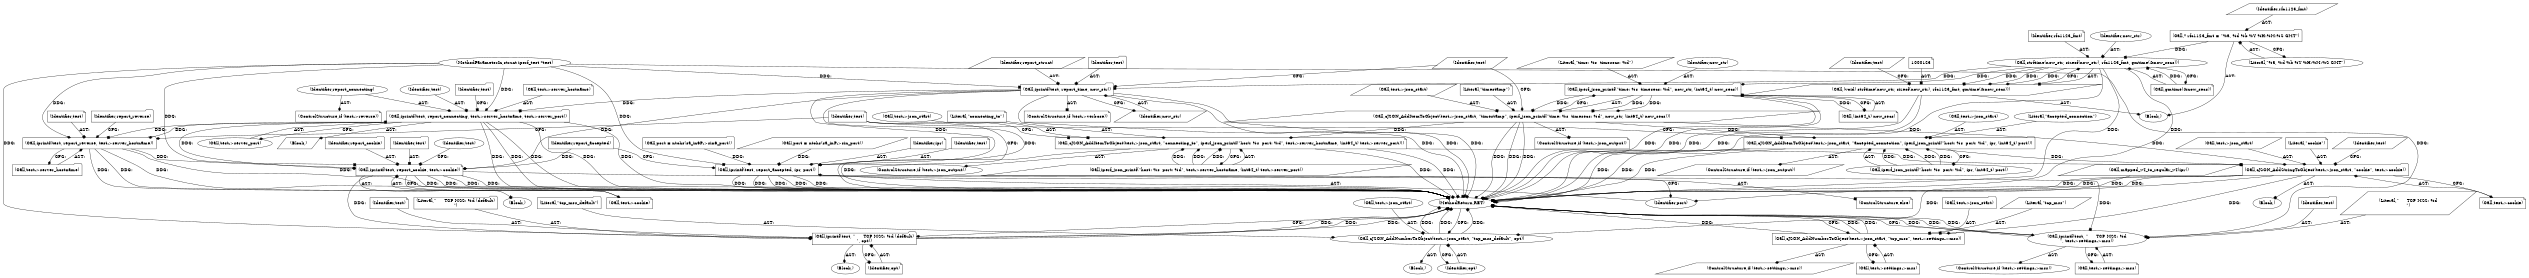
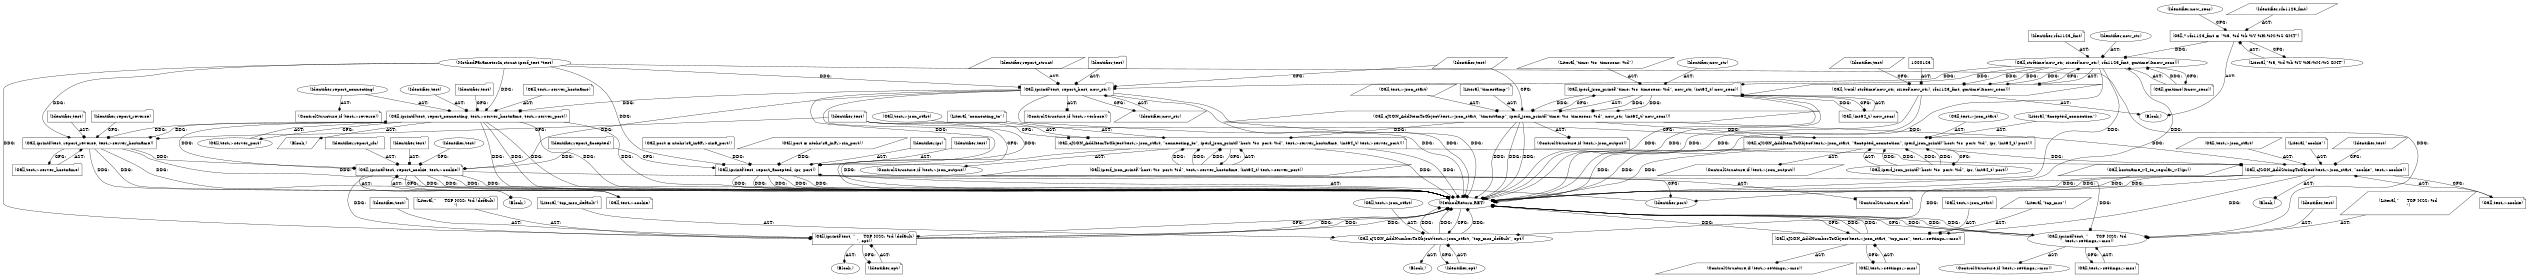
  digraph {
    node [shape=ellipse]
    edge [arrowhead=diamond]
    n1 [label="(Call,* rfc1123_fmt = \"%a, %d %b %Y %H:%M:%S GMT\")" shape=folder]
    n2 [label="(Call,strftime(now_str, sizeof(now_str), rfc1123_fmt, gmtime(&now_secs)))"]
    n3 [label="(Literal,\"%a, %d %b %Y %H:%M:%S GMT\")"]
    n4 [label="(Block,)"]
    n5 [label="(Call,(void) strftime(now_str, sizeof(now_str), rfc1123_fmt, gmtime(&now_secs)))" shape=parallelogram]
    n6 [label="(Call,iperf_json_printf(\"time: %s  timesecs: %d\", now_str, (int64_t) now_secs))" shape=folder]
-   n7 [label="(Call,iprintf(test, report_time, now_str))" shape=folder]
+   n7 [label="(Call,iprintf(test, report_host, now_str))" shape=folder]
    n8 [label="(Call,gmtime(&now_secs))" shape=note]
    n9 [label="(MethodReturn,RET)"]
    n10 [label="(Call,cJSON_AddItemToObject(test->json_start, \"timestamp\", iperf_json_printf(\"time: %s  timesecs: %d\", now_str, (int64_t) now_secs)))" shape=parallelogram]
    n11 [label="(Call,(int64_t) now_secs)" shape=note]
    n12 [label="(Call,iprintf(test, report_connecting, test->server_hostname, test->server_port))" shape=folder]
    n13 [label="(Call,iprintf(test, report_cookie, test->cookie))" shape=note]
    n14 [label="(Call,iprintf(test, report_accepted, ipr, port))" shape=folder]
    n15 [label="(ControlStructure,if (test->verbose))" shape=note]
    n16 [label="(Identifier,now_str)" shape=parallelogram]
    n17 [label="(Call,cJSON_AddNumberToObject(test->json_start, \"tcp_mss\", test->settings->mss))" shape=folder]
    n18 [label="(Call,cJSON_AddNumberToObject(test->json_start, \"tcp_mss_default\", opt))"]
    n19 [label="(Call,iprintf(test, \"      TCP MSS: %d\n\", test->settings->mss))"]
    n20 [label="(Call,iprintf(test, \"      TCP MSS: %d (default)\n\", opt))" shape=folder]
    n21 [label="(Call,cJSON_AddItemToObject(test->json_start, \"connecting_to\", iperf_json_printf(\"host: %s  port: %d\", test->server_hostname, (int64_t) test->server_port)))" shape=note]
    n22 [label="(Call,cJSON_AddStringToObject(test->json_start, \"cookie\", test->cookie))" shape=folder]
    n23 [label="(Call,cJSON_AddItemToObject(test->json_start, \"accepted_connection\", iperf_json_printf(\"host: %s  port: %d\", ipr, (int64_t) port)))" shape=folder]
    n24 [label="(ControlStructure,if (test->json_output))" shape=note]
    n25 [label="(Call,iperf_json_printf(\"host: %s  port: %d\", test->server_hostname, (int64_t) test->server_port))" shape=parallelogram]
    n26 [label="(ControlStructure,if (test->json_output))"]
    n27 [label="(Block,)"]
    n28 [label="(Call,test->cookie)" shape=note]
    n29 [label="(Call,iperf_json_printf(\"host: %s  port: %d\", ipr, (int64_t) port))"]
    n30 [label="(ControlStructure,if (test->json_output))" shape=parallelogram]
    n31 [label="(ControlStructure,if (test->settings->mss))" shape=parallelogram]
    n32 [label="(Call,test->settings->mss)" shape=note]
    n33 [label="(Block,)"]
    n34 [label="(Identifier,opt)"]
    n35 [label="(Call,iprintf(test, report_reverse, test->server_hostname))" shape=folder]
    n36 [label="(Block,)" shape=parallelogram]
    n37 [label="(Call,test->server_port)"]
    n38 [label="(Block,)"]
    n39 [label="(Call,test->cookie)" shape=note]
    n40 [label="(Identifier,port)"]
    n41 [label="(ControlStructure,else)" shape=note]
    n42 [label="(Call,test->server_hostname)" shape=folder]
    n43 [label="(ControlStructure,if (test->reverse))" shape=note]
    n44 [label="(ControlStructure,if (test->settings->mss))"]
    n45 [label="(Call,test->settings->mss)" shape=note]
    n46 [label="(Block,)"]
    n47 [label="(Identifier,opt)" shape=note]
    n48 [label="(Call,test->json_start)" shape=parallelogram]
    n49 [label="(Identifier,test)" shape=parallelogram]
    n50 [label="(Identifier,test)" shape=note]
    n51 [label="(Call,test->server_hostname)" shape=note]
-   n52 [label="(Identifier,report_cookie)" shape=folder]
+   n52 [label="(Identifier,report_rfc)" shape=folder]
    n53 [label="(Identifier,test)"]
    n54 [label="(Identifier,report_reverse)" shape=folder]
    n55 [label="(Identifier,test)" shape=folder]
    n56 [label="(Call,port = ntohs(sa_in6P->sin6_port))" shape=folder]
    n57 [label="(Call,test->json_start)"]
    n58 [label="(Identifier,test)" shape=parallelogram]
    n59 [label="(Identifier,test)" shape=note]
    n60 [label="(Literal,\"timestamp\")" shape=note]
+   n61 [label="(Identifier,now_secs)"]
    n62 [label="(Identifier,test)" shape=folder]
    n63 [label="(Call,test->json_start)" shape=folder]
    n64 [label="(Literal,\"tcp_mss\")" shape=parallelogram]
    n65 [label="(Literal,\"tcp_mss_default\")" shape=folder]
    n66 [label="(Call,port = ntohs(sa_inP->sin_port))" shape=parallelogram]
    n67 [label="(Identifier,test)" shape=folder]
    n68 [label="(Call,test->json_start)" shape=parallelogram]
    n69 [label="(Literal,\"cookie\")" shape=note]
    n70 [label="(Identifier,report_struct)" shape=parallelogram]
    n71 [label="(Identifier,now_str)"]
    n72 [label="(Identifier,report_accepted)" shape=folder]
    n73 [label="(Identifier,report_connecting)"]
    n74 [label="(Identifier,test)" shape=folder]
    n75 [label="(Literal,\"      TCP MSS: %d\n\")" shape=parallelogram]
    n76 [label="(Literal,\"time: %s  timesecs: %d\")" shape=parallelogram]
    n77 [label="(Identifier,ipr)" shape=note]
    n78 [label="(Literal,\"      TCP MSS: %d (default)\n\")" shape=folder]
    n79 [label="(Identifier,test)" shape=note]
    n80 [label="(MethodParameterIn,struct iperf_test *test)"]
    n81 [label="(Call,test->json_start)"]
-   n82 [label="(Call,mapped_v4_to_regular_v4(ipr))" shape=parallelogram]
+   n82 [label="(Call,hostname_v4_to_regular_v4(ipr))" shape=parallelogram]
    n83 [label="(Identifier,rfc1123_fmt)" shape=note]
    n84 [label="(Identifier,test)" shape=note]
    n85 [label="(Identifier,now_str)"]
    n86 [label="(Literal,\"connecting_to\")" shape=note]
    n87 [label="(Identifier,test)" shape=parallelogram]
    n88 [label="(Literal,\"accepted_connection\")"]
    n89 [label="(Identifier,test)"]
    n90 [label="(Identifier,rfc1123_fmt)" shape=parallelogram]
    n91 [label="(Call,test->json_start)"]
    1000123 [shape=note]
    n1 -> n2 [arrowhead=box label="DDG: "]
    n1 -> n3 [label="CFG: "]
    n1 -> n4 [label="AST: "]
    n2 -> n5 [arrowhead=box label="AST: "]
    n2 -> n5 [arrowhead=box label="DDG: "]
    n2 -> n5 [label="DDG: "]
    n2 -> n5 [label="DDG: "]
    n2 -> n6 [label="DDG: "]
    n2 -> n7 [arrowhead=box label="DDG: "]
    n2 -> n8 [label="CFG: "]
    n2 -> n9 [label="DDG: "]
    n2 -> n9 [label="DDG: "]
    n2 -> n9 [label="DDG: "]
    n3 -> n1 [arrowhead=box label="AST: "]
    n5 -> n2 [label="CFG: "]
    n5 -> n4 [label="AST: "]
    n5 -> n9 [label="DDG: "]
    n5 -> n9 [label="DDG: "]
    n6 -> n9 [label="DDG: "]
    n6 -> n9 [label="DDG: "]
    n6 -> n10 [arrowhead=box label="AST: "]
    n6 -> n10 [arrowhead=box label="DDG: "]
    n6 -> n10 [label="DDG: "]
    n6 -> n10 [arrowhead=box label="DDG: "]
    n6 -> n11 [arrowhead=box label="CFG: "]
    n7 -> n9 [arrowhead=box label="DDG: "]
    n7 -> n9 [label="DDG: "]
    n7 -> n9 [arrowhead=box label="DDG: "]
    n7 -> n9 [label="DDG: "]
    n7 -> n12 [arrowhead=box label="DDG: "]
    n7 -> n13 [label="DDG: "]
    n7 -> n14 [label="DDG: "]
    n7 -> n15 [arrowhead=box label="AST: "]
    n7 -> n16 [label="CFG: "]
    n8 -> n2 [label="AST: "]
    n8 -> n2 [arrowhead=box label="DDG: "]
    n9 -> n17 [label="CFG: "]
    n9 -> n18 [label="CFG: "]
    n9 -> n19 [label="CFG: "]
    n9 -> n20 [label="CFG: "]
    n10 -> n6 [label="CFG: "]
    n10 -> n9 [label="DDG: "]
    n10 -> n9 [arrowhead=box label="DDG: "]
    n10 -> n9 [label="DDG: "]
    n10 -> n21 [label="DDG: "]
    n10 -> n22 [label="DDG: "]
    n10 -> n23 [label="DDG: "]
    n10 -> n24 [arrowhead=box label="AST: "]
    n11 -> n6 [arrowhead=box label="AST: "]
    n11 -> n6 [arrowhead=box label="DDG: "]
    n12 -> n9 [arrowhead=box label="DDG: "]
    n12 -> n9 [arrowhead=box label="DDG: "]
    n12 -> n9 [arrowhead=box label="DDG: "]
    n12 -> n9 [label="DDG: "]
    n12 -> n9 [arrowhead=box label="DDG: "]
    n12 -> n13 [label="DDG: "]
    n12 -> n35 [arrowhead=box label="DDG: "]
    n12 -> n35 [label="DDG: "]
    n12 -> n36 [label="AST: "]
    n12 -> n37 [label="CFG: "]
    n13 -> n9 [label="DDG: "]
    n13 -> n9 [label="DDG: "]
    n13 -> n9 [label="DDG: "]
    n13 -> n9 [label="DDG: "]
    n13 -> n19 [arrowhead=box label="DDG: "]
    n13 -> n20 [label="DDG: "]
    n13 -> n38 [arrowhead=box label="AST: "]
    n13 -> n39 [label="CFG: "]
    n14 -> n9 [arrowhead=box label="DDG: "]
    n14 -> n9 [label="DDG: "]
    n14 -> n9 [arrowhead=box label="DDG: "]
    n14 -> n9 [arrowhead=box label="DDG: "]
    n14 -> n9 [label="DDG: "]
    n14 -> n40 [label="CFG: "]
    n14 -> n41 [arrowhead=box label="AST: "]
    n16 -> n7 [label="AST: "]
    n17 -> n9 [label="DDG: "]
    n17 -> n9 [arrowhead=box label="DDG: "]
    n17 -> n9 [label="DDG: "]
    n17 -> n31 [label="AST: "]
    n17 -> n32 [arrowhead=box label="CFG: "]
    n18 -> n9 [arrowhead=box label="DDG: "]
    n18 -> n9 [arrowhead=box label="DDG: "]
    n18 -> n9 [arrowhead=box label="DDG: "]
    n18 -> n33 [label="AST: "]
    n18 -> n34 [label="CFG: "]
    n19 -> n9 [arrowhead=box label="DDG: "]
    n19 -> n9 [arrowhead=box label="DDG: "]
    n19 -> n9 [arrowhead=box label="DDG: "]
    n19 -> n44 [label="AST: "]
    n19 -> n45 [label="CFG: "]
    n20 -> n9 [arrowhead=box label="DDG: "]
    n20 -> n9 [arrowhead=box label="DDG: "]
    n20 -> n9 [label="DDG: "]
    n20 -> n46 [label="AST: "]
    n20 -> n47 [arrowhead=box label="CFG: "]
    n21 -> n9 [label="DDG: "]
    n21 -> n9 [arrowhead=box label="DDG: "]
    n21 -> n9 [arrowhead=box label="DDG: "]
    n21 -> n22 [arrowhead=box label="DDG: "]
    n21 -> n25 [label="CFG: "]
    n21 -> n26 [label="AST: "]
    n22 -> n9 [arrowhead=box label="DDG: "]
    n22 -> n9 [label="DDG: "]
    n22 -> n9 [label="DDG: "]
    n22 -> n17 [label="DDG: "]
    n22 -> n18 [label="DDG: "]
    n22 -> n27 [arrowhead=box label="AST: "]
    n22 -> n28 [label="CFG: "]
    n23 -> n9 [arrowhead=box label="DDG: "]
    n23 -> n9 [arrowhead=box label="DDG: "]
    n23 -> n9 [arrowhead=box label="DDG: "]
    n23 -> n22 [arrowhead=box label="DDG: "]
    n23 -> n29 [arrowhead=box label="CFG: "]
    n23 -> n30 [label="AST: "]
    n25 -> n21 [label="AST: "]
    n25 -> n21 [label="DDG: "]
    n25 -> n21 [label="DDG: "]
    n25 -> n21 [arrowhead=box label="DDG: "]
    n28 -> n22 [label="AST: "]
    n29 -> n23 [label="AST: "]
    n29 -> n23 [label="DDG: "]
    n29 -> n23 [label="DDG: "]
    n29 -> n23 [label="DDG: "]
    n32 -> n17 [arrowhead=box label="AST: "]
    n34 -> n18 [arrowhead=box label="AST: "]
    n35 -> n9 [label="DDG: "]
    n35 -> n9 [label="DDG: "]
    n35 -> n9 [arrowhead=box label="DDG: "]
    n35 -> n9 [label="DDG: "]
    n35 -> n13 [label="DDG: "]
    n35 -> n42 [label="CFG: "]
    n37 -> n12 [arrowhead=box label="AST: "]
    n39 -> n13 [arrowhead=box label="AST: "]
    n40 -> n14 [label="AST: "]
    n42 -> n35 [label="AST: "]
    n45 -> n19 [label="AST: "]
    n47 -> n20 [arrowhead=box label="AST: "]
    n48 -> n10 [arrowhead=box label="AST: "]
    n49 -> n5 [arrowhead=box label="CFG: "]
    n50 -> n20 [arrowhead=box label="AST: "]
    n51 -> n12 [label="AST: "]
    n52 -> n13 [arrowhead=box label="AST: "]
    n53 -> n12 [arrowhead=box label="AST: "]
    n54 -> n35 [label="CFG: "]
    n55 -> n13 [arrowhead=box label="AST: "]
-   n56 -> n14 [label="DDG: "]
+   n56 -> n14 [arrowhead=box label="DDG: "]
    n57 -> n21 [arrowhead=box label="AST: "]
    n58 -> n7 [label="CFG: "]
    n58 -> n10 [label="CFG: "]
    n59 -> n35 [arrowhead=box label="AST: "]
    n60 -> n10 [label="AST: "]
+   n61 -> n1 [label="CFG: "]
    n62 -> n19 [arrowhead=box label="AST: "]
    n63 -> n17 [arrowhead=box label="AST: "]
    n64 -> n17 [arrowhead=box label="AST: "]
    n65 -> n18 [label="AST: "]
    n66 -> n14 [arrowhead=box label="DDG: "]
    n67 -> n7 [arrowhead=box label="AST: "]
    n68 -> n22 [label="AST: "]
    n69 -> n22 [label="AST: "]
    n70 -> n7 [arrowhead=box label="AST: "]
    n71 -> n6 [label="AST: "]
    n72 -> n13 [label="DDG: "]
    n72 -> n14 [label="CFG: "]
    n73 -> n12 [label="AST: "]
    n73 -> n43 [label="AST: "]
    n74 -> n12 [arrowhead=box label="CFG: "]
    n75 -> n19 [label="AST: "]
    n76 -> n6 [label="AST: "]
    n77 -> n14 [label="AST: "]
    n78 -> n20 [label="AST: "]
    n79 -> n14 [label="AST: "]
    n80 -> n7 [arrowhead=box label="DDG: "]
    n80 -> n12 [label="DDG: "]
-   n80 -> n13 [arrowhead=box label="DDG: "]
    n80 -> n14 [arrowhead=box label="DDG: "]
    n80 -> n19 [label="DDG: "]
    n80 -> n20 [label="DDG: "]
    n80 -> n35 [label="DDG: "]
    n81 -> n18 [arrowhead=box label="AST: "]
    n82 -> n40 [label="DDG: "]
    n83 -> n2 [label="AST: "]
    n84 -> n14 [label="CFG: "]
    n84 -> n21 [arrowhead=box label="CFG: "]
    n84 -> n23 [arrowhead=box label="CFG: "]
    n84 -> n35 [label="CFG: "]
    n85 -> n2 [arrowhead=box label="AST: "]
    n86 -> n21 [label="AST: "]
    n87 -> n22 [arrowhead=box label="CFG: "]
    n88 -> n23 [arrowhead=box label="AST: "]
    n89 -> n13 [arrowhead=box label="CFG: "]
    n90 -> n1 [label="AST: "]
    n91 -> n23 [label="AST: "]
    1000123 -> n5 [arrowhead=box label="AST: "]
  }
